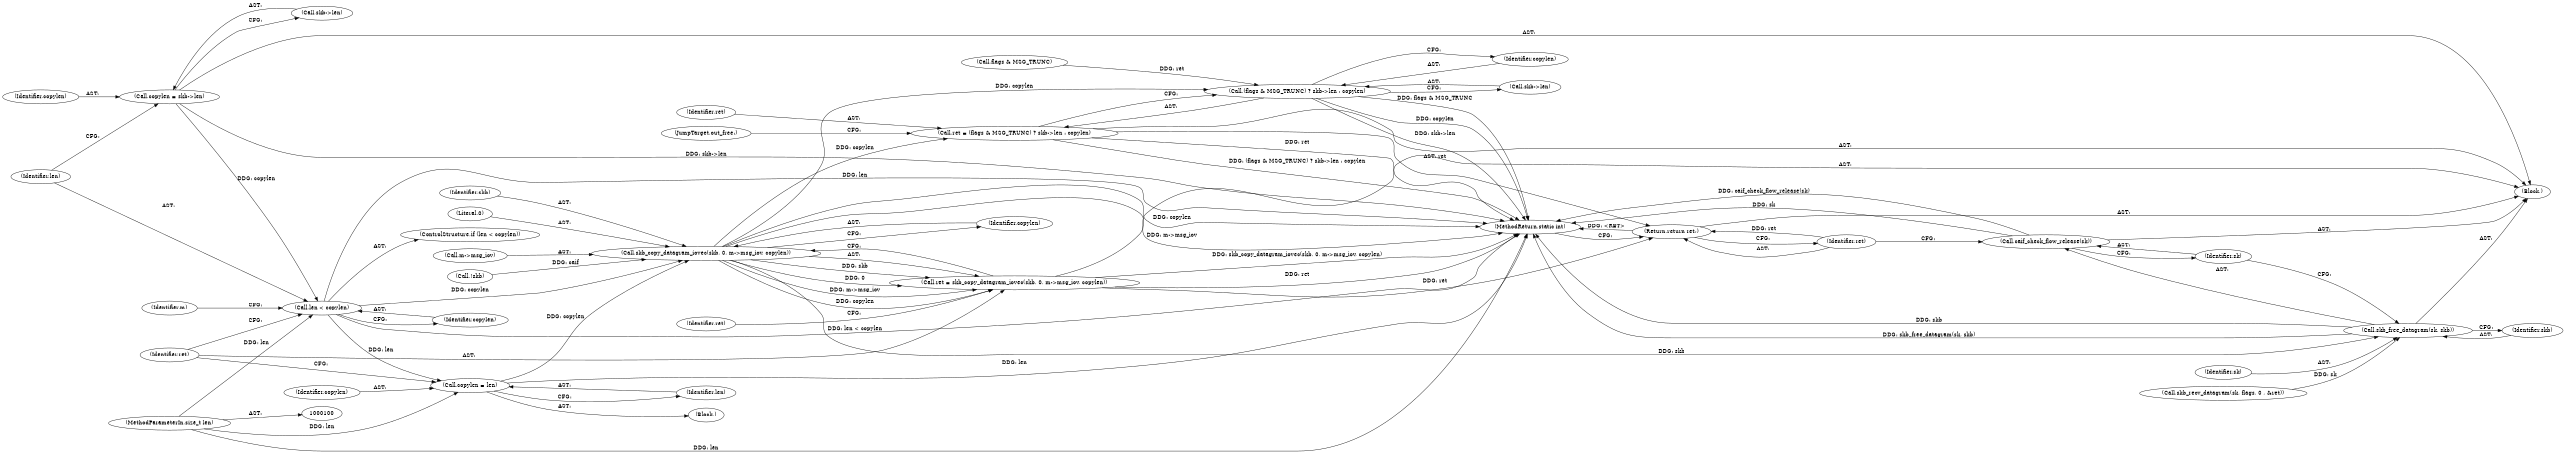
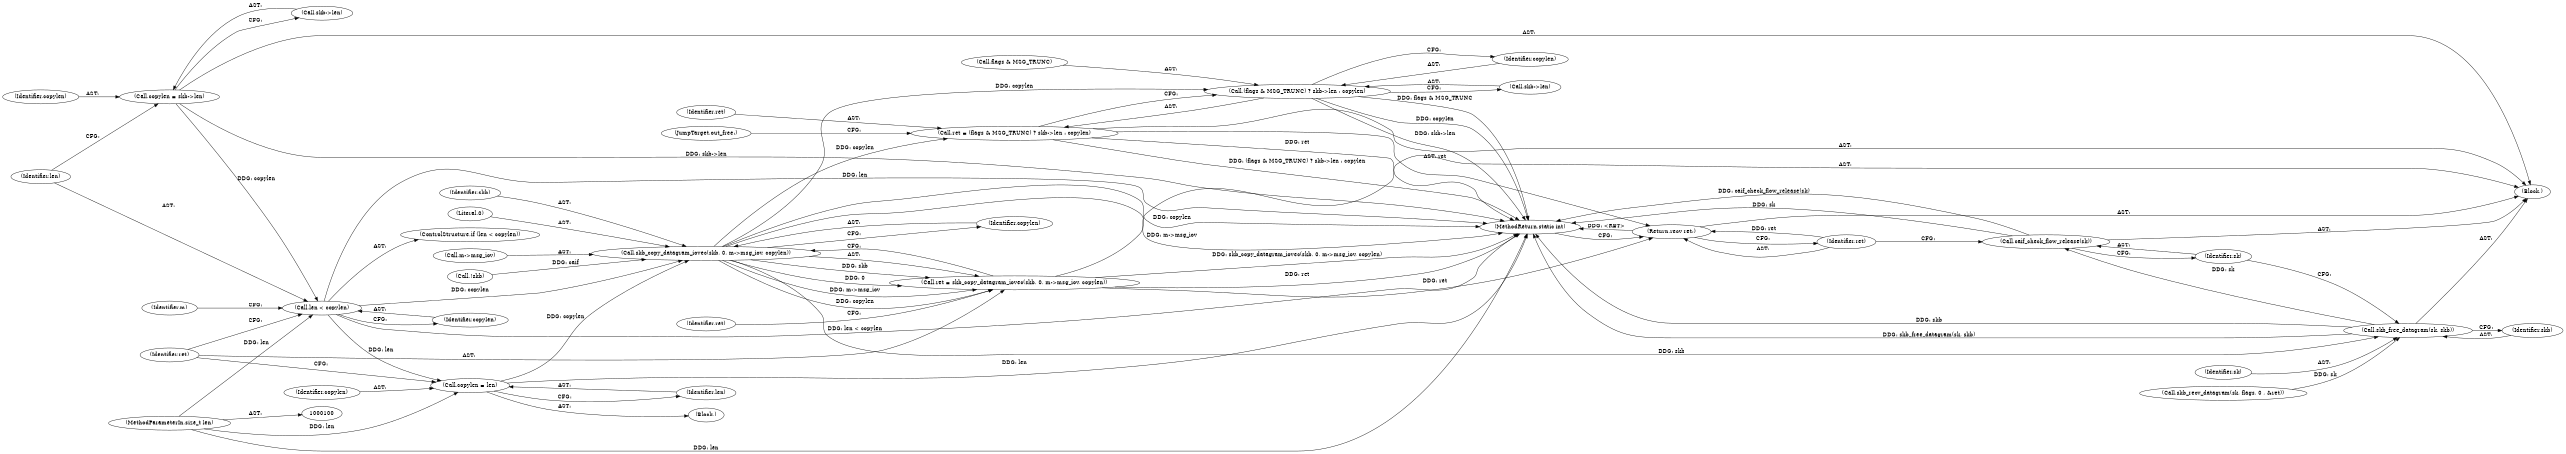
  digraph {
    rankdir=LR
    n1 [label="(Call,copylen = len)"]
    n2 [label="(Call,skb_copy_datagram_iovec(skb, 0, m->msg_iov, copylen))"]
    n3 [label="(Identifier,len)"]
    n4 [label="(MethodReturn,static int)"]
    n5 [label="(Block,)"]
    n6 [label="(Call,ret = skb_copy_datagram_iovec(skb, 0, m->msg_iov, copylen))"]
    n7 [label="(Call,ret = (flags & MSG_TRUNC) ? skb->len : copylen)"]
    n8 [label="(Call,(flags & MSG_TRUNC) ? skb->len : copylen)"]
    n9 [label="(Call,skb_free_datagram(sk, skb))"]
    n10 [label="(Identifier,copylen)"]
-   n11 [label="(Return,return ret;)"]
+   n11 [label="(Return,recv ret;)"]
    n12 [label="(Call,len < copylen)"]
    n13 [label="(Identifier,copylen)"]
    n14 [label="(ControlStructure,if (len < copylen))"]
    n15 [label="(MethodParameterIn,size_t len)"]
    1000100
    n17 [label="(Call,copylen = skb->len)"]
    n18 [label="(Call,skb->len)"]
    n19 [label="(Block,)"]
    n20 [label="(Call,skb->len)"]
    n21 [label="(Identifier,copylen)"]
    n22 [label="(Call,caif_check_flow_release(sk))"]
    n23 [label="(Identifier,skb)"]
    n24 [label="(Identifier,ret)"]
    n25 [label="(Identifier,sk)"]
    n26 [label="(Identifier,ret)"]
    n27 [label="(JumpTarget,out_free:)"]
    n28 [label="(Identifier,m)"]
    n29 [label="(Call,flags & MSG_TRUNC)"]
    n30 [label="(Identifier,copylen)"]
    n31 [label="(Identifier,copylen)"]
    n32 [label="(Call,m->msg_iov)"]
    n33 [label="(Call,!skb)"]
    n34 [label="(Identifier,skb)"]
    n35 [label="(Identifier,sk)"]
    n36 [label="(Identifier,ret)"]
    n37 [label="(Identifier,ret)"]
    n38 [label="(Identifier,len)"]
    n39 [label="(Literal,0)"]
    n40 [label="(Call,skb_recv_datagram(sk, flags, 0 , &ret))"]
    n1 -> n2 [label="DDG: copylen"]
    n1 -> n3 [label="CFG: "]
    n1 -> n4 [label="DDG: len"]
    n1 -> n5 [label="AST: "]
    n2 -> n4 [label="DDG: m->msg_iov"]
    n2 -> n4 [label="DDG: copylen"]
    n2 -> n6 [label="AST: "]
    n2 -> n6 [label="DDG: skb"]
    n2 -> n6 [label="DDG: 0"]
    n2 -> n6 [label="DDG: m->msg_iov"]
    n2 -> n6 [label="DDG: copylen"]
    n2 -> n7 [label="DDG: copylen"]
    n2 -> n8 [label="DDG: copylen"]
    n2 -> n9 [label="DDG: skb"]
    n2 -> n10 [label="CFG: "]
    n3 -> n1 [label="AST: "]
    n4 -> n11 [label="CFG: "]
    n6 -> n2 [label="CFG: "]
    n6 -> n4 [label="DDG: skb_copy_datagram_iovec(skb, 0, m->msg_iov, copylen)"]
    n6 -> n4 [label="DDG: ret"]
    n6 -> n11 [label="DDG: ret"]
    n6 -> n19 [label="AST: "]
    n7 -> n4 [label="DDG: (flags & MSG_TRUNC) ? skb->len : copylen"]
    n7 -> n4 [label="DDG: ret"]
    n7 -> n8 [label="CFG: "]
    n7 -> n11 [label="AST: ret"]
    n7 -> n19 [label="AST: "]
    n8 -> n4 [label="DDG: flags & MSG_TRUNC"]
    n8 -> n4 [label="DDG: copylen"]
    n8 -> n4 [label="DDG: skb->len"]
    n8 -> n7 [label="AST: "]
    n8 -> n20 [label="CFG: "]
    n8 -> n21 [label="CFG: "]
    n9 -> n4 [label="DDG: skb"]
    n9 -> n4 [label="DDG: skb_free_datagram(sk, skb)"]
    n9 -> n19 [label="AST: "]
-   n9 -> n22 [label="AST: "]
+   n9 -> n22 [label="DDG: sk"]
    n9 -> n23 [label="CFG: "]
    n10 -> n2 [label="AST: "]
    n11 -> n4 [label="DDG: <RET>"]
    n11 -> n19 [label="AST: "]
    n11 -> n24 [label="CFG: "]
    n12 -> n1 [label="DDG: len"]
    n12 -> n2 [label="DDG: copylen"]
    n12 -> n4 [label="DDG: len < copylen"]
    n12 -> n4 [label="DDG: len"]
    n12 -> n13 [label="CFG: "]
    n12 -> n14 [label="AST: "]
    n13 -> n12 [label="AST: "]
    n15 -> n1 [label="DDG: len"]
    n15 -> n4 [label="DDG: len"]
    n15 -> n12 [label="DDG: len"]
    n15 -> 1000100 [label="AST: "]
    n17 -> n4 [label="DDG: skb->len"]
    n17 -> n12 [label="DDG: copylen"]
    n17 -> n18 [label="CFG: "]
    n17 -> n19 [label="AST: "]
    n18 -> n17 [label="AST: "]
    n20 -> n8 [label="AST: "]
    n21 -> n8 [label="AST: "]
    n22 -> n4 [label="DDG: sk"]
    n22 -> n4 [label="DDG: caif_check_flow_release(sk)"]
    n22 -> n19 [label="AST: "]
    n22 -> n25 [label="CFG: "]
    n23 -> n9 [label="AST: "]
    n24 -> n11 [label="AST: "]
    n24 -> n11 [label="DDG: ret"]
    n24 -> n22 [label="CFG: "]
    n25 -> n9 [label="CFG: "]
    n25 -> n22 [label="AST: "]
    n26 -> n6 [label="CFG: "]
    n27 -> n7 [label="CFG: "]
    n28 -> n12 [label="CFG: "]
-   n29 -> n8 [label="DDG: ret"]
+   n29 -> n8 [label="AST: "]
    n30 -> n1 [label="AST: "]
    n31 -> n17 [label="AST: "]
    n32 -> n2 [label="AST: "]
    n33 -> n2 [label="DDG: caif"]
    n34 -> n2 [label="AST: "]
    n35 -> n9 [label="AST: "]
    n36 -> n1 [label="CFG: "]
    n36 -> n6 [label="AST: "]
    n36 -> n12 [label="CFG: "]
    n37 -> n7 [label="AST: "]
    n38 -> n12 [label="AST: "]
    n38 -> n17 [label="CFG: "]
    n39 -> n2 [label="AST: "]
    n40 -> n9 [label="DDG: sk"]
  }
